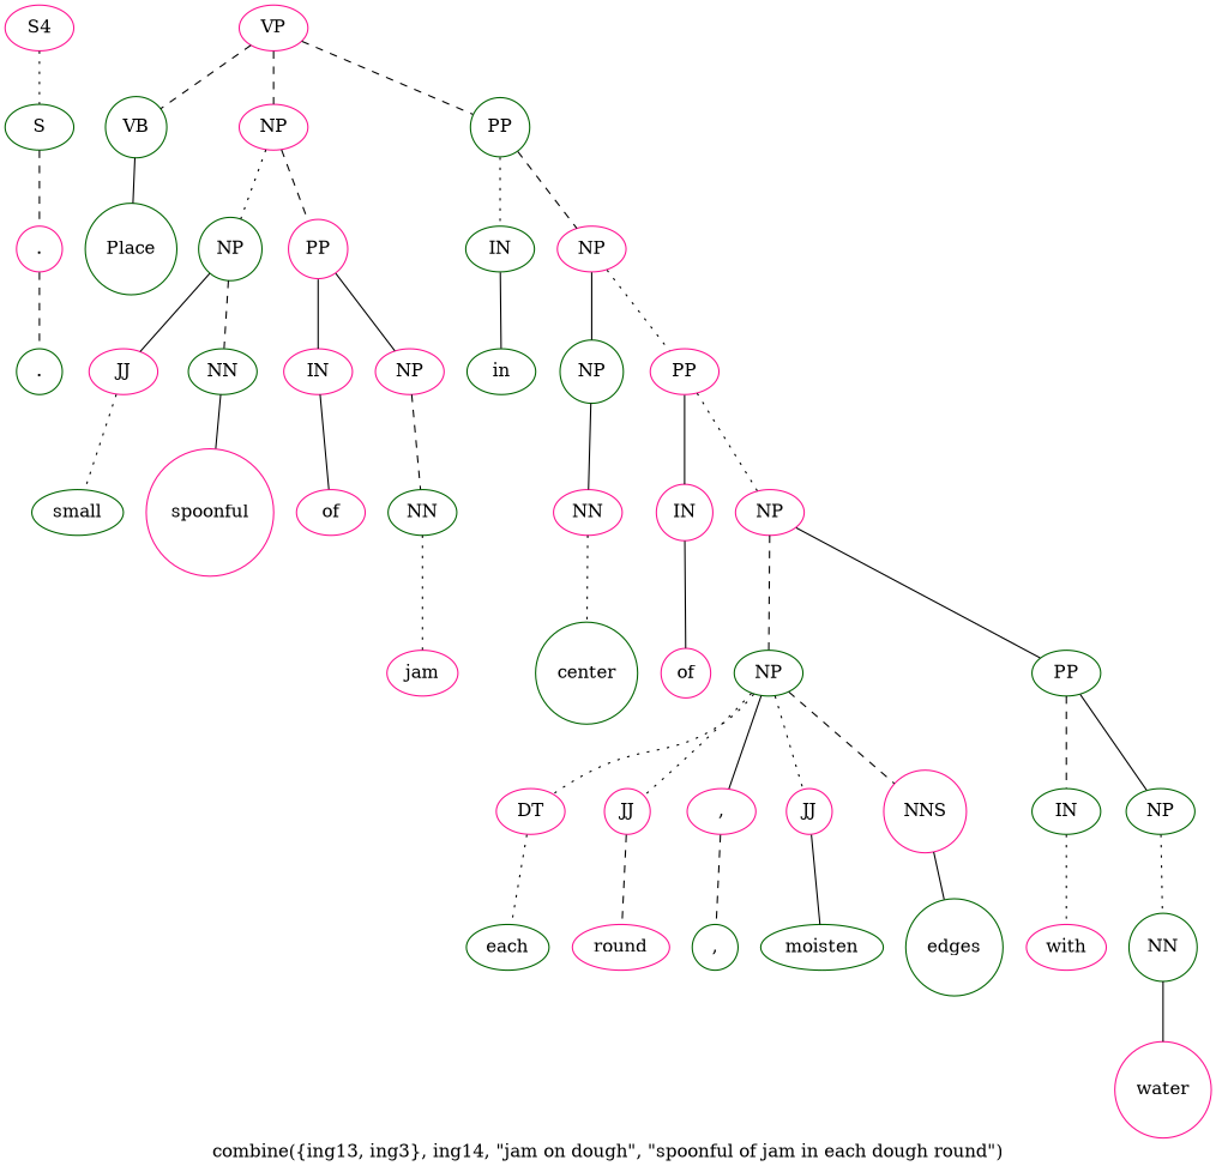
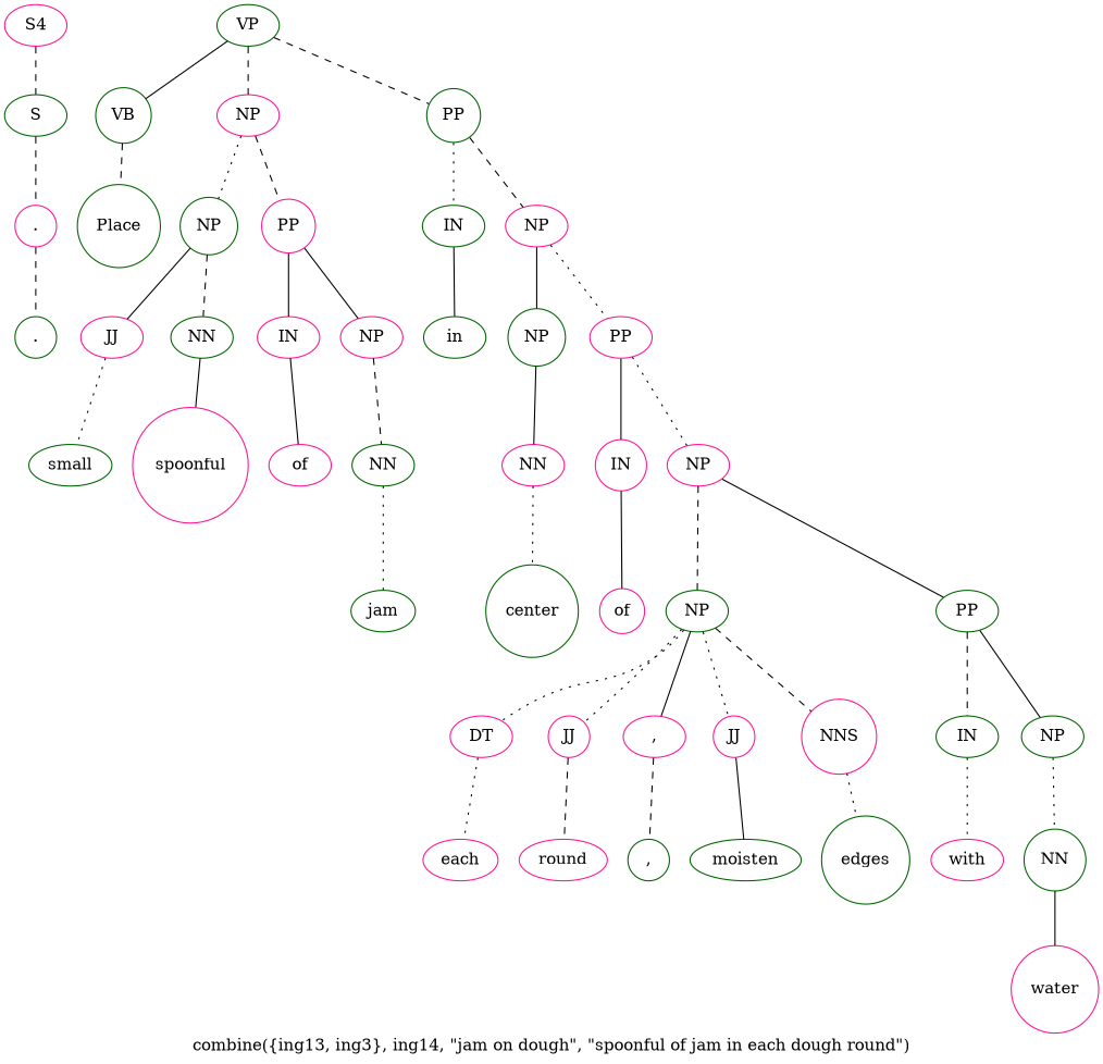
  graph {
    label="combine({ing13, ing3}, ing14, \"jam on dough\", \"spoonful of jam in each dough round\")"
    node [color=deeppink shape=ellipse]
    edge [style=solid]
    n1 [label=S4]
    n2 [color=darkgreen label=S]
    n3 [label="." shape=circle]
-   n4 [label=VP]
+   n4 [color=darkgreen label=VP]
    n5 [color=darkgreen label=VB shape=circle]
    n6 [label=NP]
    n7 [color=darkgreen label=PP shape=circle]
    n8 [color=darkgreen label="." shape=circle]
    n9 [color=darkgreen label=Place shape=circle]
    n10 [color=darkgreen label=NP shape=circle]
    n11 [label=PP shape=circle]
    n12 [color=darkgreen label=IN]
    n13 [label=NP]
    n14 [label=JJ]
    n15 [color=darkgreen label=NN]
    n16 [label=IN]
    n17 [label=NP]
    n18 [color=darkgreen label=small]
    n19 [label=spoonful shape=circle]
    n20 [label=of]
    n21 [color=darkgreen label=NN]
-   n22 [label=jam]
+   n22 [color=darkgreen label=jam]
    n23 [color=darkgreen label=in]
    n24 [color=darkgreen label=NP shape=circle]
    n25 [label=PP]
    n26 [label=NN]
    n27 [label=IN shape=circle]
    n28 [label=NP]
    n29 [color=darkgreen label=center shape=circle]
    n30 [label=of shape=circle]
    n31 [color=darkgreen label=NP]
    n32 [color=darkgreen label=PP]
    n33 [label=DT]
    n34 [label=JJ shape=circle]
    n35 [label=","]
    n36 [label=JJ shape=circle]
    n37 [label=NNS shape=circle]
    n38 [color=darkgreen label=IN]
    n39 [color=darkgreen label=NP]
-   n40 [color=darkgreen label=each]
+   n40 [label=each]
    n41 [label=round]
    n42 [color=darkgreen label="," shape=circle]
    n43 [color=darkgreen label=moisten]
    n44 [color=darkgreen label=edges shape=circle]
    n45 [label=with]
    n46 [color=darkgreen label=NN shape=circle]
    n47 [label=water shape=circle]
-   n1 -- n2 [style=dotted]
+   n1 -- n2 [style=dashed]
    n2 -- n3 [style=dashed]
    n3 -- n8 [style=dashed]
-   n4 -- n5 [style=dashed]
+   n4 -- n5
    n4 -- n6 [style=dashed]
    n4 -- n7 [style=dashed]
-   n5 -- n9
+   n5 -- n9 [style=dashed]
    n6 -- n10 [style=dotted]
    n6 -- n11 [style=dashed]
    n7 -- n12 [style=dotted]
    n7 -- n13 [style=dashed]
    n10 -- n14
    n10 -- n15 [style=dashed]
    n11 -- n16
    n11 -- n17
    n12 -- n23
    n13 -- n24
    n13 -- n25 [style=dotted]
    n14 -- n18 [style=dotted]
    n15 -- n19
    n16 -- n20
    n17 -- n21 [style=dashed]
    n21 -- n22 [style=dotted]
    n24 -- n26
    n25 -- n27
    n25 -- n28 [style=dotted]
    n26 -- n29 [style=dotted]
    n27 -- n30
    n28 -- n31 [style=dashed]
    n28 -- n32
    n31 -- n33 [style=dotted]
    n31 -- n34 [style=dotted]
    n31 -- n35
    n31 -- n36 [style=dotted]
    n31 -- n37 [style=dashed]
    n32 -- n38 [style=dashed]
    n32 -- n39
    n33 -- n40 [style=dotted]
    n34 -- n41 [style=dashed]
    n35 -- n42 [style=dashed]
    n36 -- n43
-   n37 -- n44
+   n37 -- n44 [style=dotted]
    n38 -- n45 [style=dotted]
    n39 -- n46 [style=dotted]
    n46 -- n47
  }
